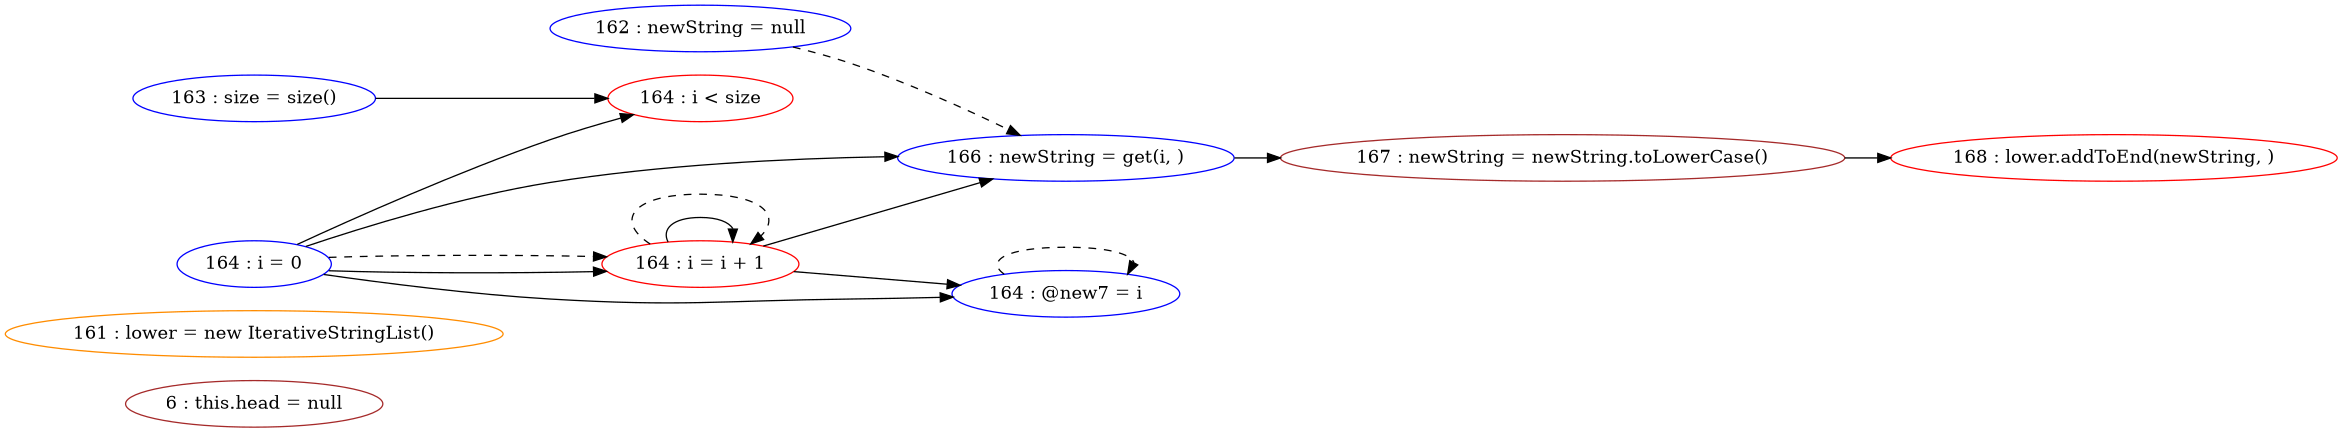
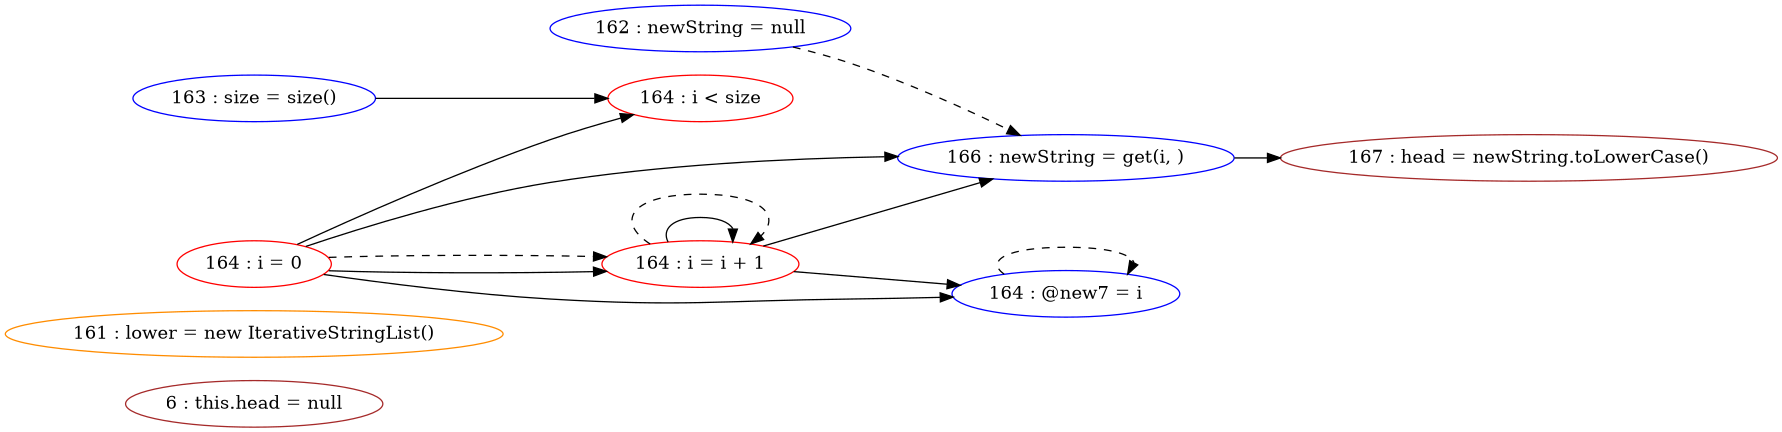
  digraph {
    rankdir=LR
    node [color=blue]
    "6 : this.head = null" [color=brown]
    "161 : lower = new IterativeStringList()" [color=darkorange]
    "162 : newString = null"
    "166 : newString = get(i, )"
-   "167 : newString = newString.toLowerCase()" [color=brown]
-   "168 : lower.addToEnd(newString, )" [color=red]
+   "167 : newString = newString.toLowerCase()" [color=brown label="167 : head = newString.toLowerCase()"]
    "164 : i < size" [color=red]
    "163 : size = size()"
-   "164 : i = 0"
+   "164 : i = 0" [color=red]
    n10 [label="164 : @new7 = i"]
    "164 : i = i + 1" [color=red]
    "162 : newString = null" -> "166 : newString = get(i, )" [style=dashed]
    "166 : newString = get(i, )" -> "167 : newString = newString.toLowerCase()" [style=solid]
-   "167 : newString = newString.toLowerCase()" -> "168 : lower.addToEnd(newString, )"
    "163 : size = size()" -> "164 : i < size"
    "164 : i = 0" -> "166 : newString = get(i, )"
    "164 : i = 0" -> "164 : i < size"
    "164 : i = 0" -> n10
    "164 : i = 0" -> "164 : i = i + 1"
    "164 : i = 0" -> "164 : i = i + 1" [style=dashed]
    n10 -> n10 [style=dashed]
    "164 : i = i + 1" -> "166 : newString = get(i, )"
    "164 : i = i + 1" -> n10
    "164 : i = i + 1" -> "164 : i = i + 1"
    "164 : i = i + 1" -> "164 : i = i + 1" [style=dashed]
  }
